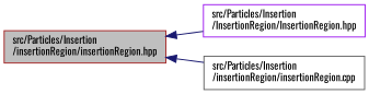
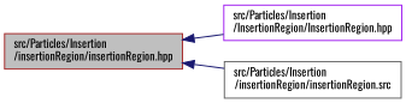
  digraph {
    rankdir=LR
    fontname=Oswald
    node [fillcolor=white fontname=Oswald fontsize=10 shape=record style=filled]
    edge [color=midnightblue dir=back fontname=Oswald fontsize=10 labelfontname=Helvetica labelfontsize=10 style=solid]
    n1 [color=brown fillcolor=grey75 fontcolor=black height=0.2 label="src/Particles/Insertion\l/insertionRegion/insertionRegion.hpp" width=0.4]
    n2 [color=purple height=0.2 label="src/Particles/Insertion\l/InsertionRegion/InsertionRegion.hpp" width=0.4]
-   n3 [color=gray40 height=0.2 label="src/Particles/Insertion\l/insertionRegion/insertionRegion.cpp" width=0.4]
+   n3 [color=gray40 height=0.2 label="src/Particles/Insertion\l/insertionRegion/insertionRegion.src" width=0.4]
    n1 -> n2
    n1 -> n3
  }
